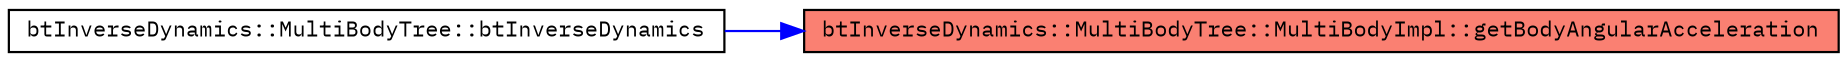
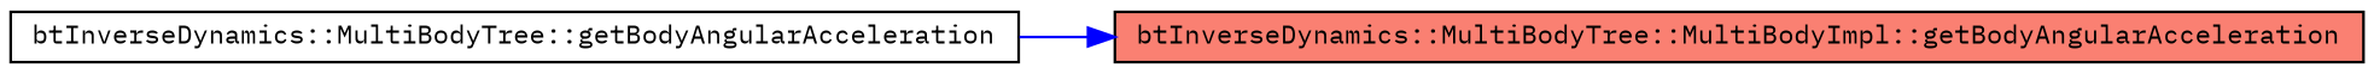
  digraph {
    rankdir=LR
    fontname="IBM Plex Mono"
    node [color=black fontname="IBM Plex Mono" fontsize=10 shape=record style=filled]
-   n1 [fillcolor=white fontcolor=black height=0.2 label="btInverseDynamics::MultiBodyTree::btInverseDynamics" width=0.4]
+   n1 [fillcolor=white fontcolor=black height=0.2 label="btInverseDynamics::MultiBodyTree::getBodyAngularAcceleration" width=0.4]
    n2 [height=0.2 label="btInverseDynamics::MultiBodyTree::MultiBodyImpl::getBodyAngularAcceleration" width=0.4 fillcolor=salmon]
    n1 -> n2 [color=blue fontname="IBM Plex Mono" fontsize=10 labelfontname=FreeSans labelfontsize=10 style=solid]
  }
